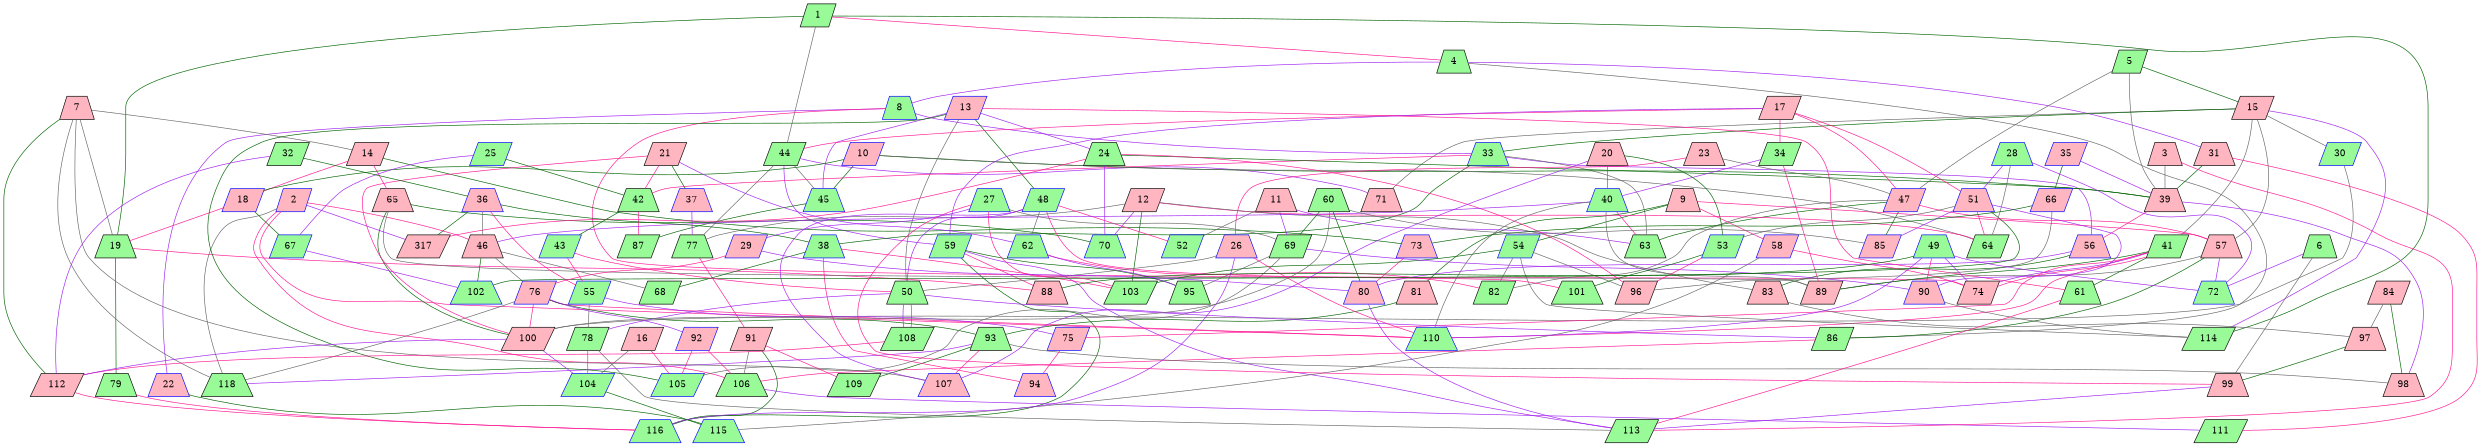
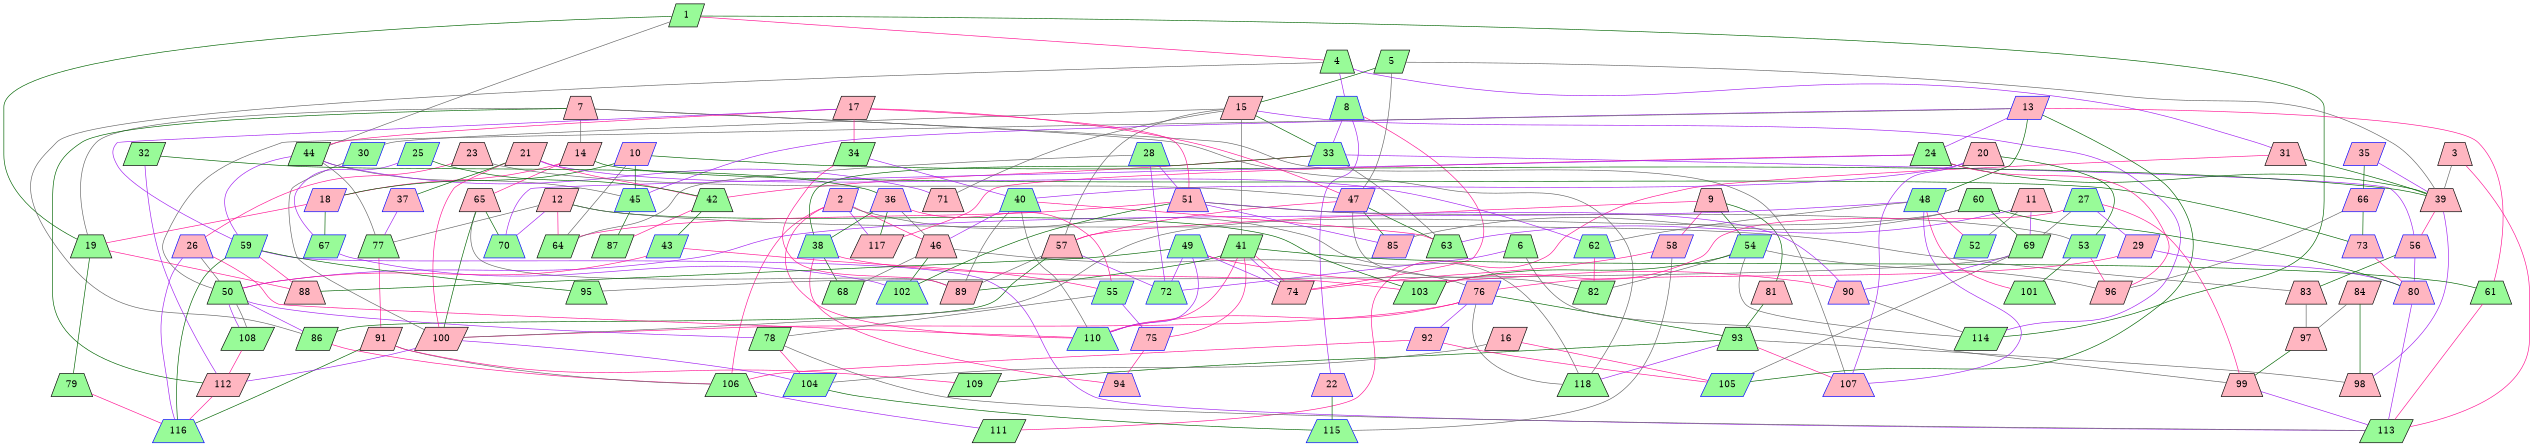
  graph {
    node [color=black fillcolor=palegreen shape=trapezium style=filled]
    edge [color=deeppink]
    1 [shape=parallelogram]
    4
    19
    44 [shape=parallelogram]
    114 [shape=parallelogram]
    8 [color=blue]
    31 [fillcolor=lightpink]
    86 [shape=parallelogram]
    79
    88 [fillcolor=lightpink]
    45 [color=blue]
    77
    71 [fillcolor=lightpink]
    59 [color=blue shape=parallelogram]
    2 [color=blue fillcolor=lightpink shape=parallelogram]
    46 [fillcolor=lightpink]
    106
    110 [color=blue]
-   117 [fillcolor=lightpink shape=parallelogram label=317]
+   117 [fillcolor=lightpink shape=parallelogram]
    118
    76 [color=blue fillcolor=lightpink shape=parallelogram]
    68 [shape=parallelogram]
    102 [color=blue]
    111 [shape=parallelogram]
    3 [fillcolor=lightpink]
    39 [fillcolor=lightpink]
    113 [shape=parallelogram]
    56 [color=blue fillcolor=lightpink]
    98 [fillcolor=lightpink]
    93
    107 [color=blue fillcolor=lightpink]
    109 [shape=parallelogram]
    22 [color=blue fillcolor=lightpink]
    33 [color=blue]
    74 [fillcolor=lightpink shape=parallelogram]
    5 [shape=parallelogram]
    15 [fillcolor=lightpink shape=parallelogram]
    47 [color=blue fillcolor=lightpink shape=parallelogram]
    57 [fillcolor=lightpink]
    30 [color=blue shape=parallelogram]
    41 [shape=parallelogram]
    63
    82 [shape=parallelogram]
    85 [color=blue fillcolor=lightpink shape=parallelogram]
    72 [color=blue]
    6
    99 [fillcolor=lightpink]
    7 [fillcolor=lightpink]
    14 [fillcolor=lightpink shape=parallelogram]
    112 [fillcolor=lightpink shape=parallelogram]
    18 [color=blue fillcolor=lightpink shape=parallelogram]
    65 [fillcolor=lightpink]
    73 [color=blue fillcolor=lightpink]
    116 [color=blue]
    115 [color=blue]
    42
    38 [color=blue]
    9 [fillcolor=lightpink]
    54 [color=blue shape=parallelogram]
    58 [color=blue fillcolor=lightpink shape=parallelogram]
    81 [fillcolor=lightpink]
    103 [shape=parallelogram]
    96 [fillcolor=lightpink shape=parallelogram]
    89 [fillcolor=lightpink shape=parallelogram]
    10 [color=blue fillcolor=lightpink shape=parallelogram]
    64 [shape=parallelogram]
    67 [color=blue shape=parallelogram]
    87 [shape=parallelogram]
    11 [fillcolor=lightpink]
    52 [color=blue shape=parallelogram]
    69 [shape=parallelogram]
    105 [color=blue shape=parallelogram]
    90 [color=blue fillcolor=lightpink]
    95
    12 [fillcolor=lightpink shape=parallelogram]
    70 [color=blue]
    83 [fillcolor=lightpink]
    91 [fillcolor=lightpink shape=parallelogram]
    97 [fillcolor=lightpink]
    13 [color=blue fillcolor=lightpink shape=parallelogram]
    24
    48 [color=blue shape=parallelogram]
    50
    61
    62 [color=blue]
    101
    78 [shape=parallelogram]
    108 [shape=parallelogram]
    100 [fillcolor=lightpink shape=parallelogram]
    80 [color=blue fillcolor=lightpink]
    75 [color=blue fillcolor=lightpink shape=parallelogram]
    16 [fillcolor=lightpink shape=parallelogram]
    104 [color=blue shape=parallelogram]
    17 [fillcolor=lightpink shape=parallelogram]
    34 [shape=parallelogram]
    51 [color=blue fillcolor=lightpink]
    40 [color=blue]
    53 [color=blue shape=parallelogram]
    20 [fillcolor=lightpink]
    21 [fillcolor=lightpink shape=parallelogram]
    37 [color=blue fillcolor=lightpink]
    43 [color=blue shape=parallelogram]
    23 [fillcolor=lightpink]
    26 [color=blue fillcolor=lightpink]
    25 [color=blue shape=parallelogram]
    27 [color=blue]
    29 [color=blue fillcolor=lightpink shape=parallelogram]
    28 [color=blue]
    92 [color=blue fillcolor=lightpink shape=parallelogram]
    32 [shape=parallelogram]
    36 [color=blue fillcolor=lightpink]
    55 [color=blue shape=parallelogram]
    94 [color=blue fillcolor=lightpink]
    35 [color=blue fillcolor=lightpink shape=parallelogram]
    66 [color=blue fillcolor=lightpink shape=parallelogram]
    49 [color=blue]
    60
    84 [fillcolor=lightpink shape=parallelogram]
    1 -- 4
    1 -- 19 [color=darkgreen]
    1 -- 44 [color=gray40]
    1 -- 114 [color=darkgreen]
    4 -- 8 [color=purple]
    4 -- 31 [color=purple]
    4 -- 86 [color=gray40]
    19 -- 79 [color=darkgreen]
    19 -- 88
    44 -- 45 [color=gray40]
    44 -- 77 [color=gray40]
    44 -- 71 [color=purple]
    44 -- 59 [color=purple]
    8 -- 22 [color=purple]
    8 -- 33 [color=purple]
    8 -- 74
    31 -- 111
    31 -- 39 [color=darkgreen]
    86 -- 106
    79 -- 116
    45 -- 87 [color=darkgreen]
    77 -- 91
    59 -- 88
    59 -- 113 [color=purple]
    59 -- 116 [color=darkgreen]
    59 -- 95 [color=darkgreen]
    2 -- 46
    2 -- 106
    2 -- 110
    2 -- 117 [color=purple]
    2 -- 118 [color=gray40]
    46 -- 76 [color=gray40]
    46 -- 68 [color=gray40]
    46 -- 102 [color=darkgreen]
    106 -- 111 [color=purple]
    76 -- 110
    76 -- 118 [color=gray40]
    76 -- 93 [color=darkgreen]
    76 -- 100
    76 -- 92 [color=purple]
    3 -- 39 [color=gray40]
    3 -- 113
    39 -- 56
    39 -- 98 [color=purple]
    56 -- 83 [color=darkgreen]
    56 -- 80 [color=purple]
    93 -- 118 [color=purple]
    93 -- 98 [color=gray40]
    93 -- 107
    93 -- 109 [color=darkgreen]
    22 -- 115 [color=darkgreen]
    33 -- 56 [color=purple]
    33 -- 63 [color=gray40]
    33 -- 42
    33 -- 38 [color=darkgreen]
    5 -- 39 [color=gray40]
    5 -- 15 [color=darkgreen]
    5 -- 47 [color=gray40]
    15 -- 114 [color=purple]
    15 -- 71 [color=gray40]
    15 -- 33 [color=darkgreen]
    15 -- 57 [color=gray40]
    15 -- 30 [color=gray40]
    15 -- 41 [color=gray40]
    47 -- 57
    47 -- 63 [color=darkgreen]
    47 -- 82 [color=gray40]
    47 -- 85 [color=darkgreen]
    57 -- 86 [color=darkgreen]
    57 -- 72 [color=purple]
    57 -- 89 [color=gray40]
    30 -- 100 [color=gray40]
    41 -- 110
    41 -- 74 [color=purple]
    41 -- 74
    41 -- 89 [color=darkgreen]
    41 -- 61 [color=darkgreen]
    41 -- 75
    6 -- 72 [color=purple]
    6 -- 99 [color=gray40]
    99 -- 113 [color=purple]
    7 -- 19 [color=gray40]
    7 -- 118 [color=gray40]
    7 -- 107 [color=gray40]
    7 -- 14 [color=gray40]
    7 -- 112 [color=darkgreen]
    14 -- 18
    14 -- 65
    14 -- 73 [color=darkgreen]
    112 -- 116
    18 -- 19
    18 -- 67 [color=darkgreen]
    65 -- 89 [color=gray40]
    65 -- 70 [color=darkgreen]
    65 -- 100 [color=darkgreen]
    73 -- 80
    42 -- 87
    42 -- 43 [color=darkgreen]
    38 -- 68 [color=darkgreen]
    38 -- 103
    38 -- 94
    9 -- 57
    9 -- 54 [color=darkgreen]
    9 -- 58
    9 -- 81 [color=darkgreen]
    54 -- 114 [color=gray40]
    54 -- 82 [color=gray40]
    54 -- 103 [color=darkgreen]
    54 -- 96 [color=gray40]
    58 -- 74
    58 -- 115 [color=gray40]
    81 -- 93 [color=darkgreen]
    10 -- 45 [color=darkgreen]
    10 -- 39 [color=darkgreen]
    10 -- 18 [color=darkgreen]
    10 -- 64 [color=gray40]
    67 -- 102 [color=purple]
    11 -- 63 [color=purple]
    11 -- 52 [color=gray40]
    11 -- 69 [color=purple]
    69 -- 105 [color=gray40]
    69 -- 90 [color=purple]
    69 -- 95 [color=gray40]
    90 -- 114 [color=gray40]
    12 -- 77 [color=gray40]
    12 -- 103 [color=darkgreen]
    12 -- 64
    12 -- 70 [color=purple]
    12 -- 83 [color=gray40]
    83 -- 97 [color=gray40]
    91 -- 106 [color=gray40]
    91 -- 109
    91 -- 116 [color=darkgreen]
    97 -- 99 [color=darkgreen]
    13 -- 45 [color=purple]
    13 -- 105 [color=darkgreen]
    13 -- 24 [color=purple]
    13 -- 48 [color=darkgreen]
    13 -- 50 [color=gray40]
    13 -- 61
    24 -- 117
    24 -- 39 [color=darkgreen]
    24 -- 96
    24 -- 70 [color=purple]
    48 -- 107 [color=purple]
    48 -- 52
    48 -- 50 [color=purple]
    48 -- 62 [color=gray40]
    48 -- 101
    50 -- 86 [color=purple]
    50 -- 78 [color=purple]
    50 -- 108 [color=purple]
    50 -- 108 [color=gray40]
    61 -- 113
    62 -- 82
-   62 -- 95 [color=purple]
    78 -- 113 [color=gray40]
    78 -- 104
    108 -- 112
    100 -- 112 [color=purple]
    100 -- 104 [color=purple]
    80 -- 113 [color=purple]
    75 -- 94
    16 -- 105
    16 -- 104 [color=gray40]
    104 -- 115 [color=darkgreen]
    17 -- 44
    17 -- 59 [color=purple]
    17 -- 47
    17 -- 34
    17 -- 51
    34 -- 89
    34 -- 40 [color=purple]
    51 -- 102 [color=darkgreen]
    51 -- 85 [color=purple]
    51 -- 64
    51 -- 90 [color=purple]
    51 -- 53 [color=gray40]
    40 -- 46 [color=purple]
    40 -- 110 [color=gray40]
    40 -- 63
    40 -- 89 [color=gray40]
    53 -- 96
    53 -- 101 [color=darkgreen]
    20 -- 107 [color=purple]
    20 -- 40 [color=purple]
    20 -- 53 [color=darkgreen]
    21 -- 42
    21 -- 62 [color=purple]
    21 -- 100
    21 -- 37 [color=darkgreen]
    37 -- 77 [color=purple]
    43 -- 50
    43 -- 55
    23 -- 47 [color=gray40]
    23 -- 26
    26 -- 110
    26 -- 116 [color=purple]
    26 -- 50 [color=gray40]
    25 -- 42 [color=darkgreen]
    25 -- 67 [color=purple]
    27 -- 99
    27 -- 103
    27 -- 69 [color=gray40]
    27 -- 29 [color=purple]
    29 -- 76
    29 -- 80 [color=purple]
    28 -- 72 [color=purple]
    28 -- 64 [color=gray40]
    28 -- 51 [color=purple]
    92 -- 106
    92 -- 105
    32 -- 112 [color=purple]
    32 -- 36 [color=darkgreen]
    36 -- 46 [color=gray40]
    36 -- 117 [color=darkgreen]
    36 -- 38 [color=darkgreen]
    36 -- 55
    55 -- 78 [color=gray40]
    55 -- 75 [color=purple]
    35 -- 39 [color=purple]
    35 -- 66 [color=darkgreen]
    66 -- 73 [color=darkgreen]
    66 -- 96 [color=gray40]
    49 -- 88 [color=darkgreen]
    49 -- 110 [color=purple]
    49 -- 74 [color=purple]
    49 -- 72 [color=purple]
    49 -- 90
    60 -- 85 [color=gray40]
    60 -- 69 [color=darkgreen]
    60 -- 100 [color=gray40]
    60 -- 80 [color=darkgreen]
    84 -- 98 [color=darkgreen]
    84 -- 97 [color=gray40]
  }
